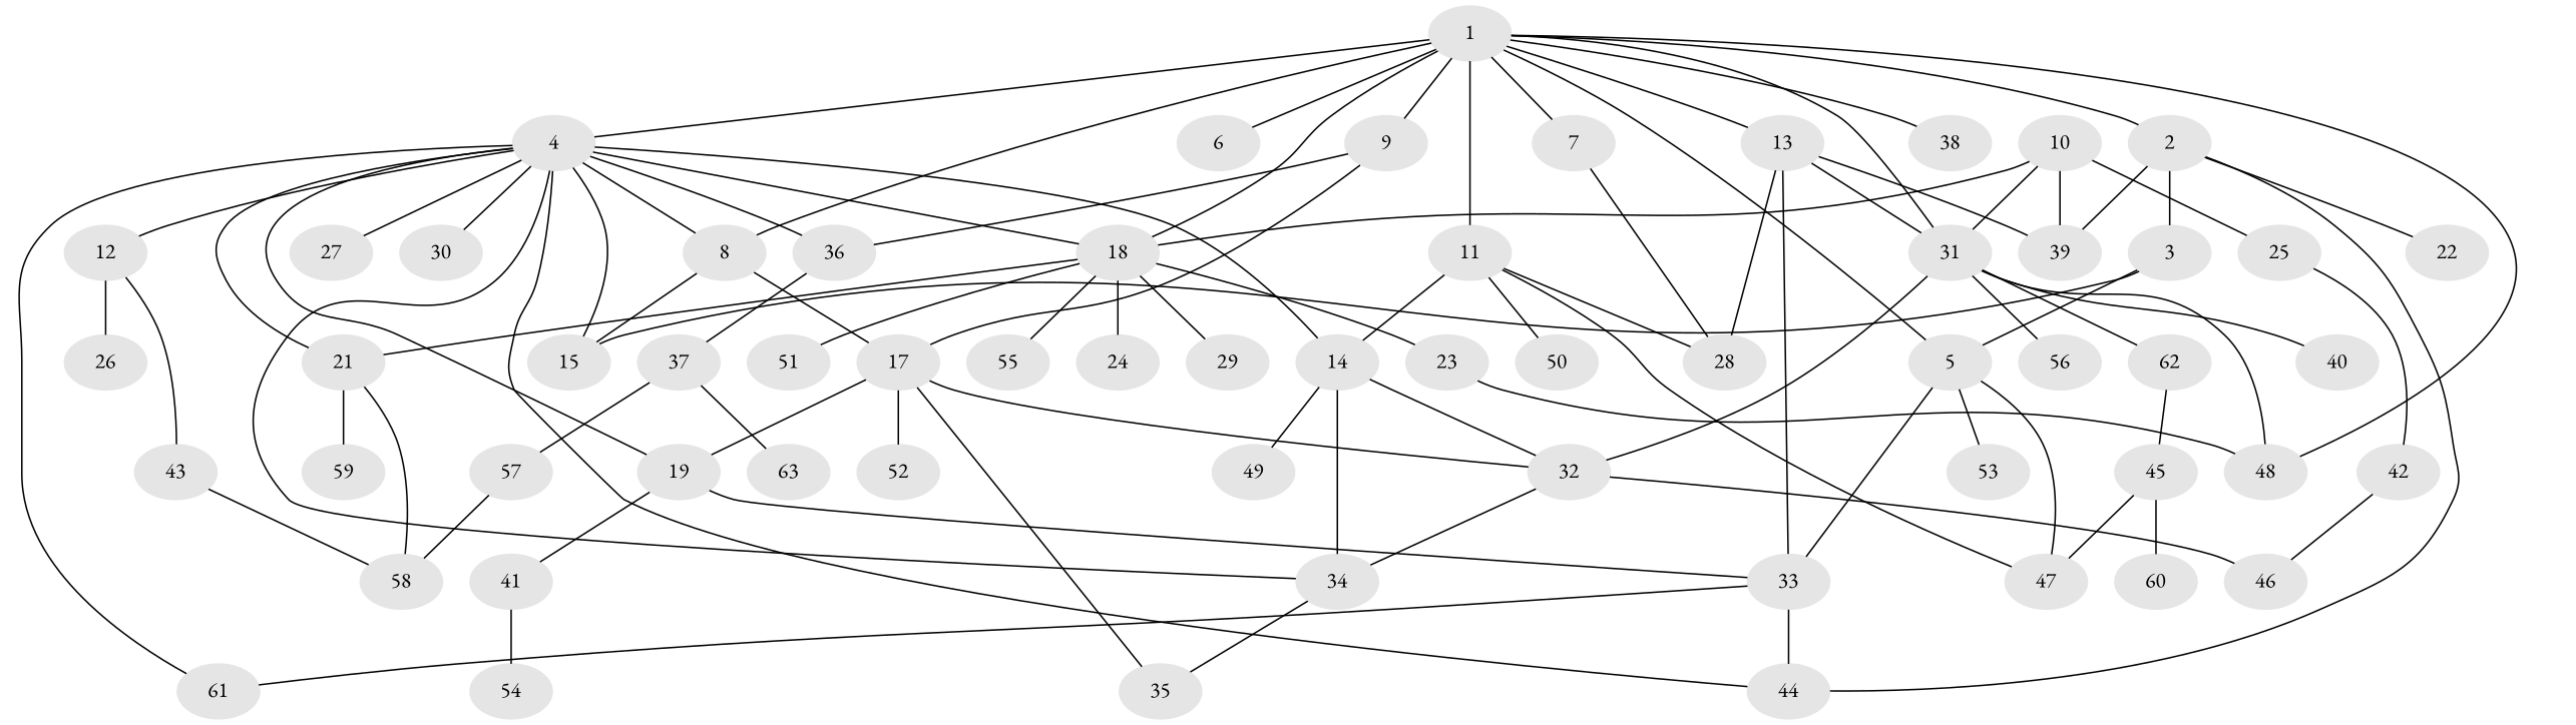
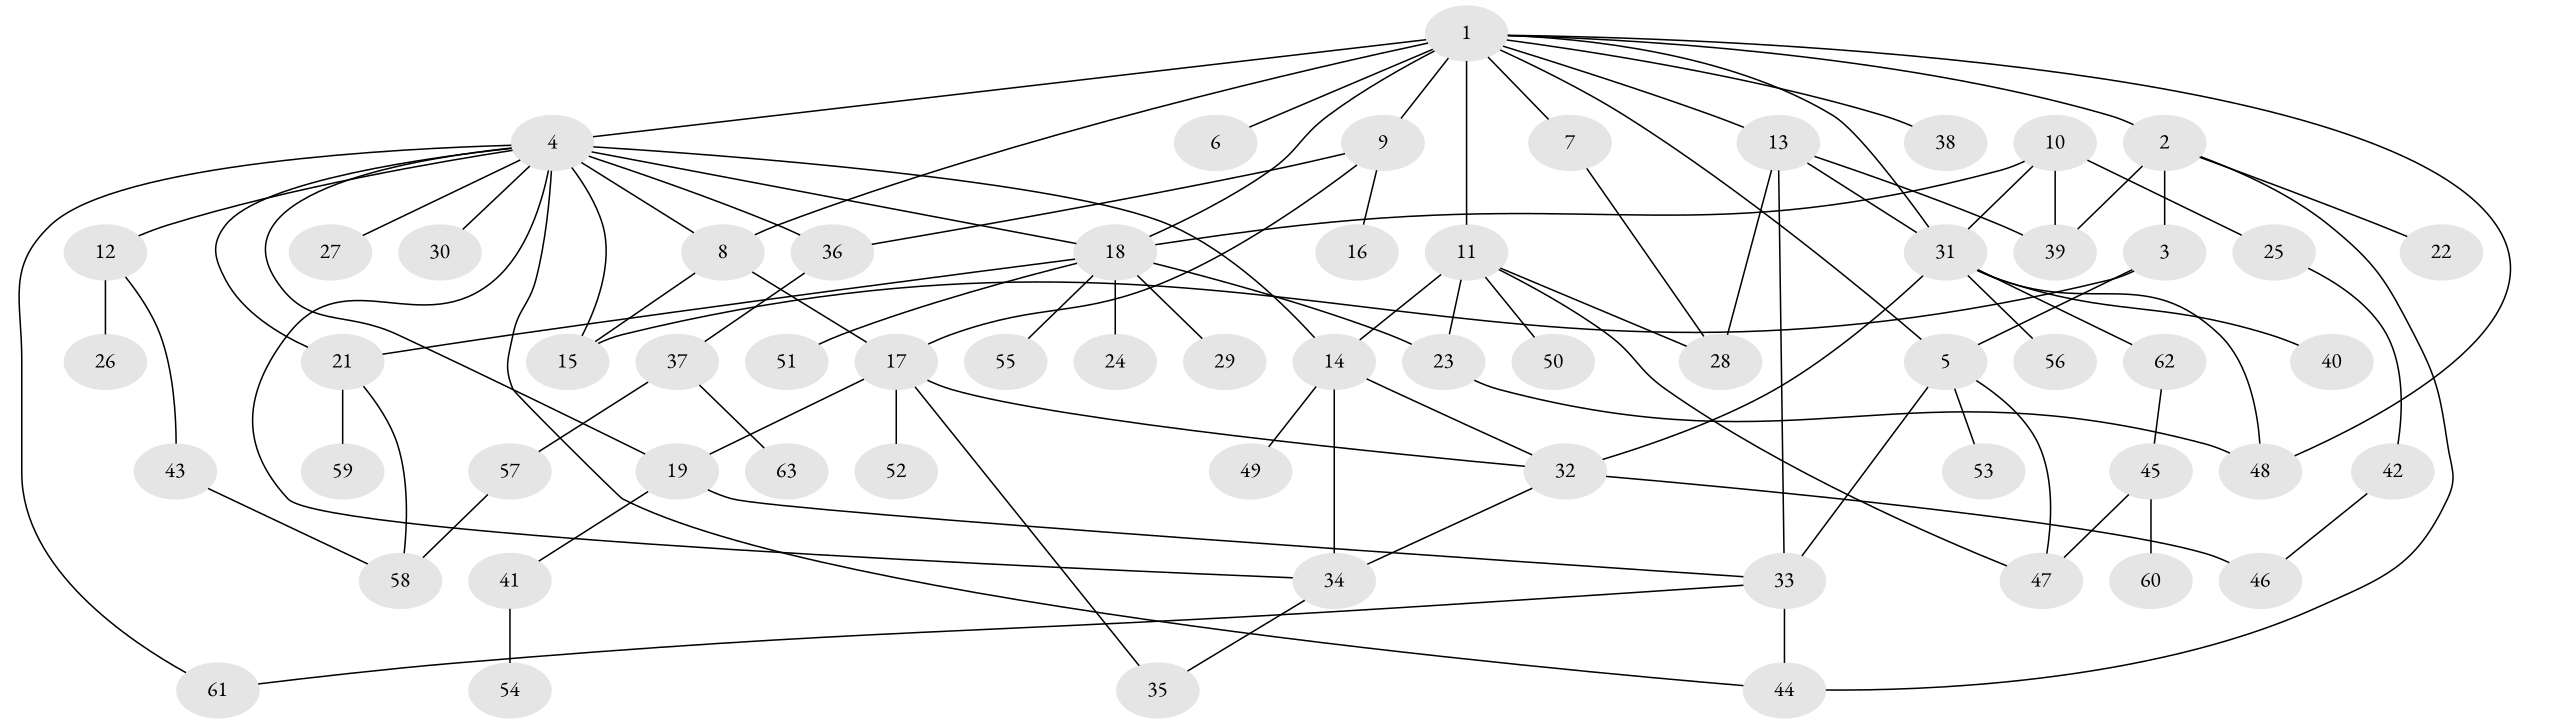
  graph {
    fontname="EB Garamond"
    node [color=gray90 fontname="EB Garamond" style=filled]
    edge [fontname="EB Garamond" weight=1.0]
    1
    2
    4
    5
    6
    7
    8
    9
    11
    13
    18
    31
    38
    48
    3
    22
    39
    44
    15
    12
    14
    19
    21
    27
    30
    34
    36
    61
    33
    47
    53
    28
    17
+   16
    23
    50
    24
    29
    51
    55
    32
    40
    56
    62
    26
    43
    49
    41
    58
    59
    35
    37
    10
    25
    52
    42
    46
    54
    45
    60
    57
    63
    1 -- 2
    1 -- 4
    1 -- 5
    1 -- 6
    1 -- 7
    1 -- 8
    1 -- 9 [weight=3.0]
    1 -- 11 [weight=3.0]
    1 -- 13
    1 -- 18
    1 -- 31
    1 -- 38
    1 -- 48
    2 -- 3
    2 -- 22
    2 -- 39
    2 -- 44
    4 -- 8
    4 -- 18
    4 -- 44
    4 -- 15
    4 -- 12
    4 -- 14
    4 -- 19
    4 -- 21
    4 -- 27
    4 -- 30
    4 -- 34
    4 -- 36
    4 -- 61
    5 -- 33
    5 -- 47
    5 -- 53
    7 -- 28
    8 -- 15
    8 -- 17
    9 -- 36
    9 -- 17
+   9 -- 16
    11 -- 14
    11 -- 47
    11 -- 28
+   11 -- 23 [weight=4.0]
    11 -- 50
    13 -- 31
    13 -- 39
    13 -- 33 [weight=2.0]
    13 -- 28
    18 -- 21
    18 -- 23
    18 -- 24
    18 -- 29
    18 -- 51
    18 -- 55
    31 -- 48
    31 -- 32
    31 -- 40
    31 -- 56
    31 -- 62
    3 -- 5
    3 -- 15
    12 -- 26
    12 -- 43
    14 -- 34 [weight=3.0]
    14 -- 32
    14 -- 49
    19 -- 33
    19 -- 41
    21 -- 58
    21 -- 59
    34 -- 35
    36 -- 37
    33 -- 44
    33 -- 61
    17 -- 19
    17 -- 32
    17 -- 35
    17 -- 52
    23 -- 48
    32 -- 34
    32 -- 46 [weight=2.0]
    62 -- 45
    43 -- 58
    41 -- 54
    37 -- 57
    37 -- 63
    10 -- 18
    10 -- 31
    10 -- 39
    10 -- 25
    25 -- 42
    42 -- 46
    45 -- 47
    45 -- 60
    57 -- 58
  }
